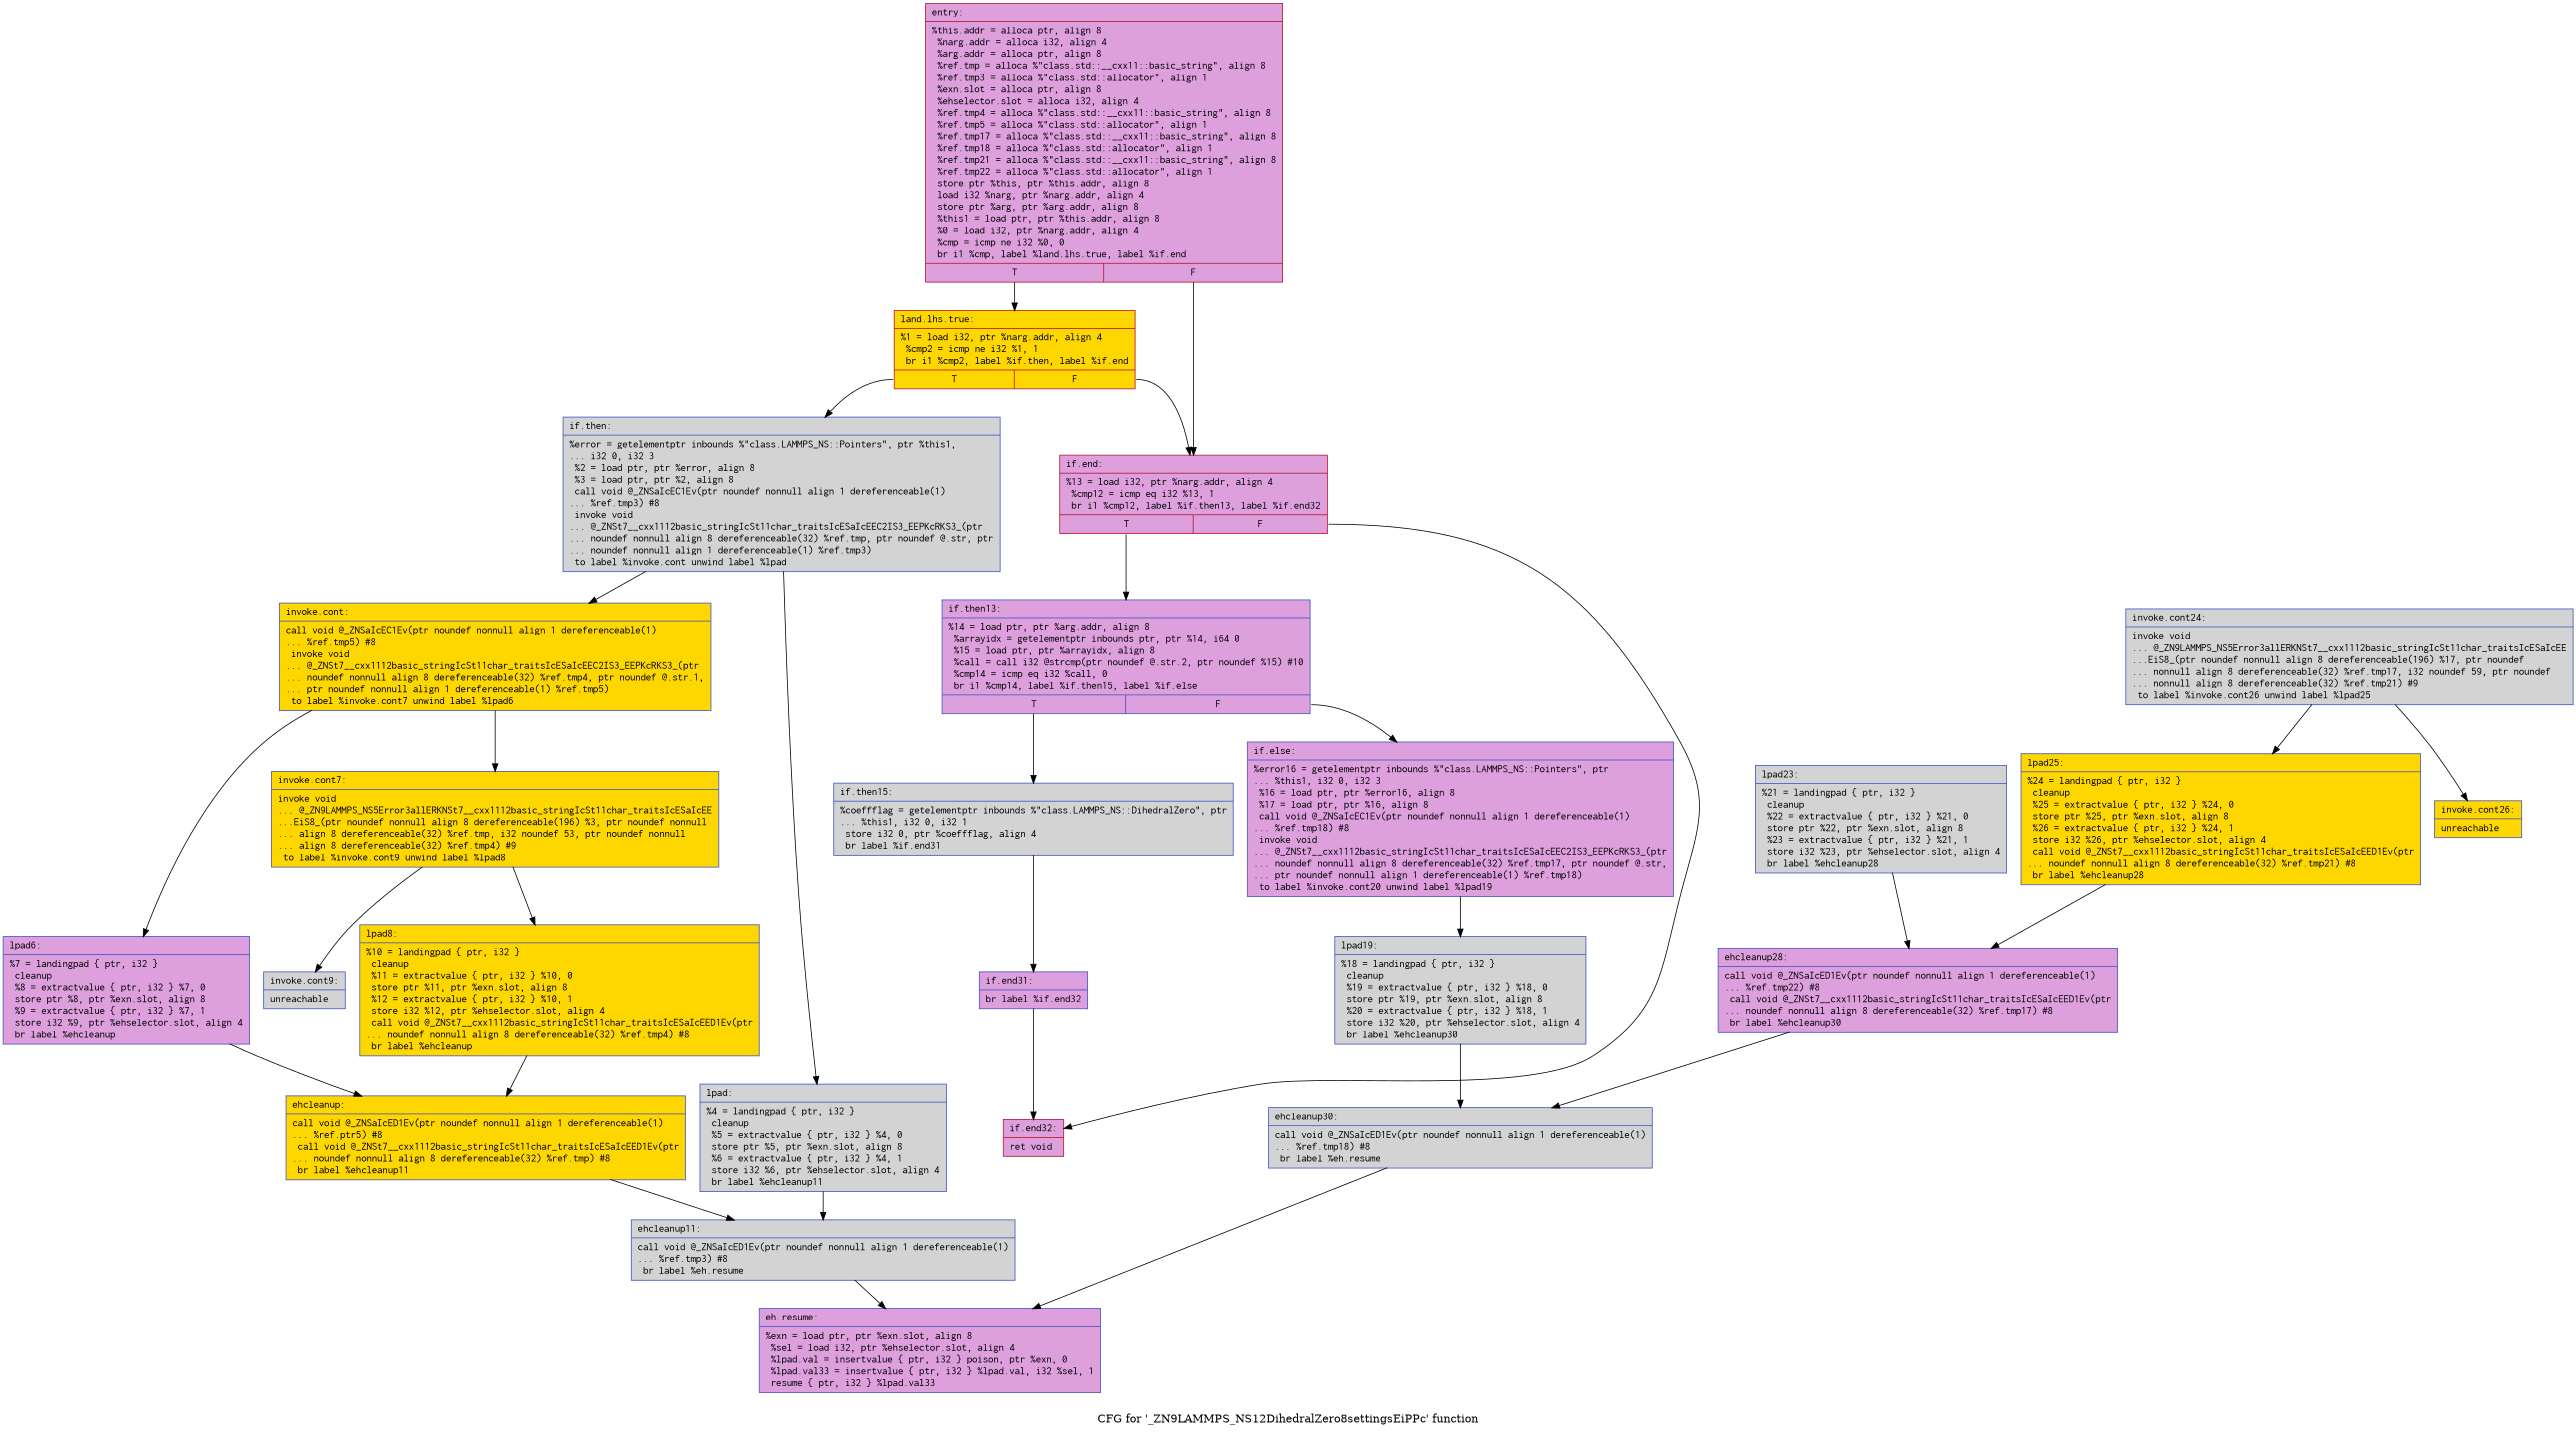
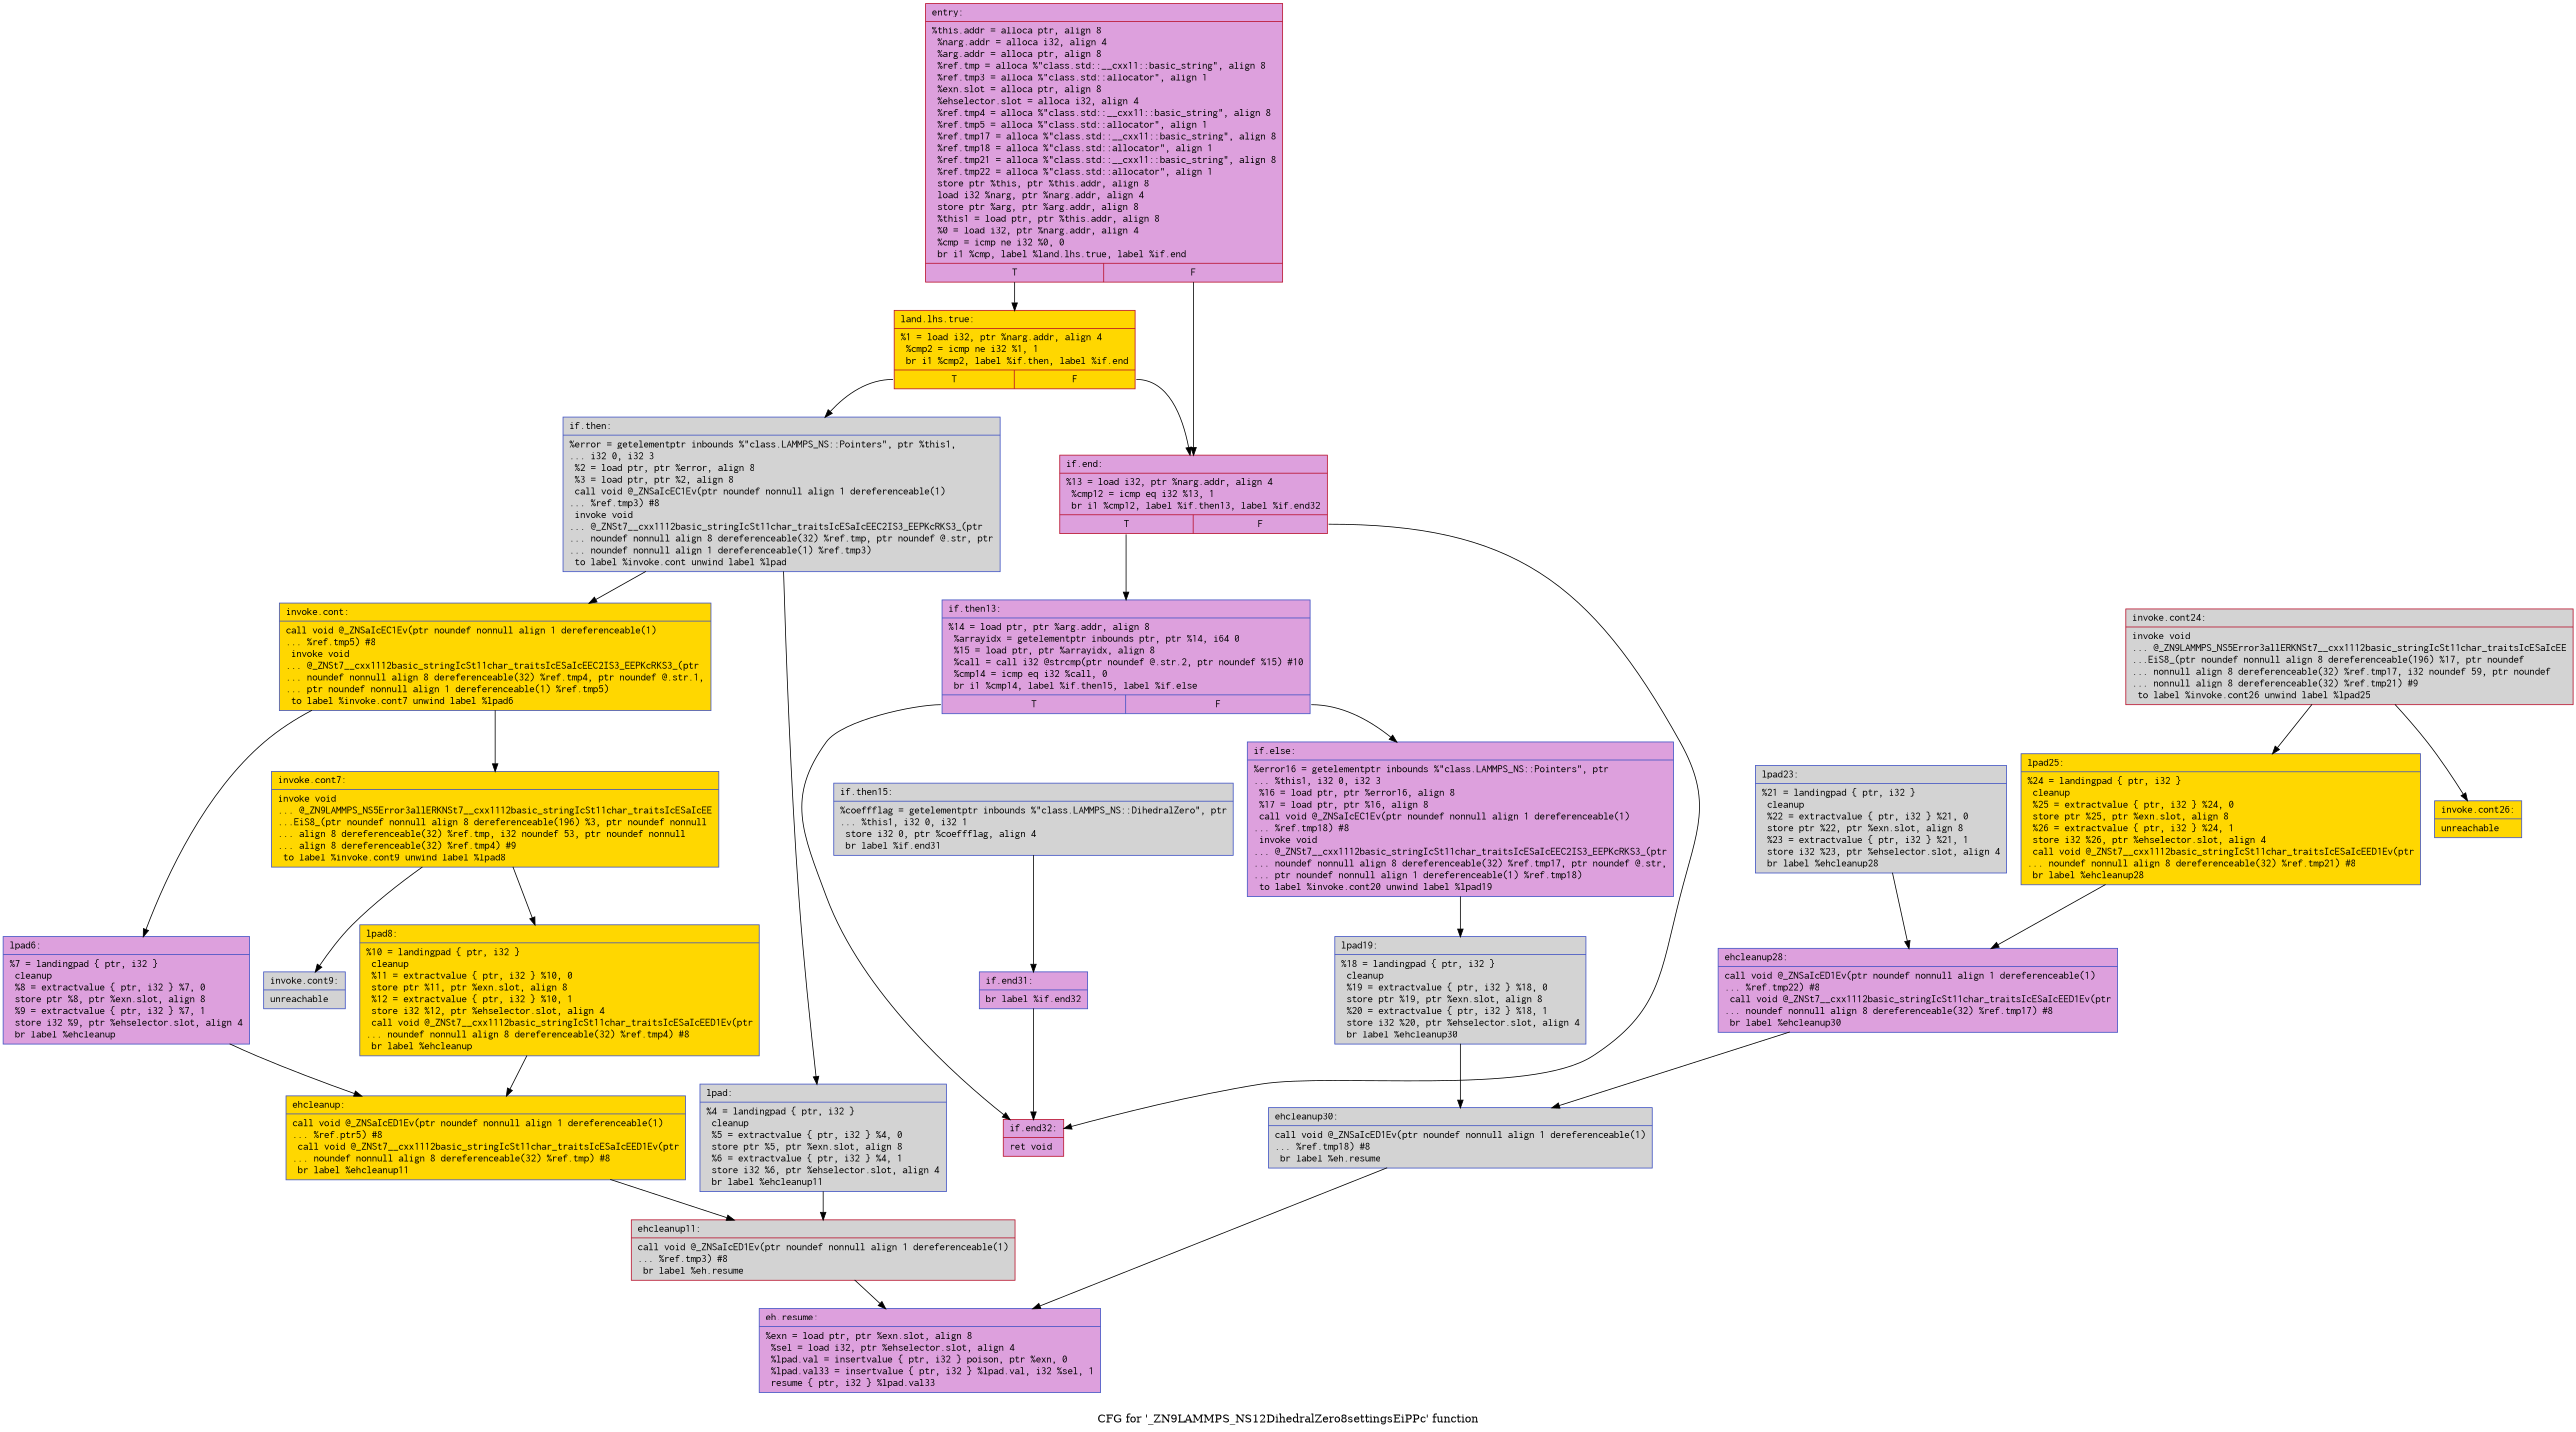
  digraph {
    label="CFG for '_ZN9LAMMPS_NS12DihedralZero8settingsEiPPc' function"
    node [color="#3d50c3ff" fillcolor=plum fontname=Courier shape=record style=filled]
    n1 [color="#b70d28ff" label="{entry:\l|  %this.addr = alloca ptr, align 8\l  %narg.addr = alloca i32, align 4\l  %arg.addr = alloca ptr, align 8\l  %ref.tmp = alloca %\"class.std::__cxx11::basic_string\", align 8\l  %ref.tmp3 = alloca %\"class.std::allocator\", align 1\l  %exn.slot = alloca ptr, align 8\l  %ehselector.slot = alloca i32, align 4\l  %ref.tmp4 = alloca %\"class.std::__cxx11::basic_string\", align 8\l  %ref.tmp5 = alloca %\"class.std::allocator\", align 1\l  %ref.tmp17 = alloca %\"class.std::__cxx11::basic_string\", align 8\l  %ref.tmp18 = alloca %\"class.std::allocator\", align 1\l  %ref.tmp21 = alloca %\"class.std::__cxx11::basic_string\", align 8\l  %ref.tmp22 = alloca %\"class.std::allocator\", align 1\l  store ptr %this, ptr %this.addr, align 8\l  load i32 %narg, ptr %narg.addr, align 4\l  store ptr %arg, ptr %arg.addr, align 8\l  %this1 = load ptr, ptr %this.addr, align 8\l  %0 = load i32, ptr %narg.addr, align 4\l  %cmp = icmp ne i32 %0, 0\l  br i1 %cmp, label %land.lhs.true, label %if.end\l|{<s0>T|<s1>F}}"]
    n2 [color="#b70d28ff" fillcolor=gold label="{land.lhs.true:\l|  %1 = load i32, ptr %narg.addr, align 4\l  %cmp2 = icmp ne i32 %1, 1\l  br i1 %cmp2, label %if.then, label %if.end\l|{<s0>T|<s1>F}}"]
    n3 [color="#b70d28ff" label="{if.end:\l|  %13 = load i32, ptr %narg.addr, align 4\l  %cmp12 = icmp eq i32 %13, 1\l  br i1 %cmp12, label %if.then13, label %if.end32\l|{<s0>T|<s1>F}}"]
    n4 [fillcolor=lightgrey label="{if.then:\l|  %error = getelementptr inbounds %\"class.LAMMPS_NS::Pointers\", ptr %this1,\l... i32 0, i32 3\l  %2 = load ptr, ptr %error, align 8\l  %3 = load ptr, ptr %2, align 8\l  call void @_ZNSaIcEC1Ev(ptr noundef nonnull align 1 dereferenceable(1)\l... %ref.tmp3) #8\l  invoke void\l... @_ZNSt7__cxx1112basic_stringIcSt11char_traitsIcESaIcEEC2IS3_EEPKcRKS3_(ptr\l... noundef nonnull align 8 dereferenceable(32) %ref.tmp, ptr noundef @.str, ptr\l... noundef nonnull align 1 dereferenceable(1) %ref.tmp3)\l          to label %invoke.cont unwind label %lpad\l}"]
    n5 [label="{if.then13:\l|  %14 = load ptr, ptr %arg.addr, align 8\l  %arrayidx = getelementptr inbounds ptr, ptr %14, i64 0\l  %15 = load ptr, ptr %arrayidx, align 8\l  %call = call i32 @strcmp(ptr noundef @.str.2, ptr noundef %15) #10\l  %cmp14 = icmp eq i32 %call, 0\l  br i1 %cmp14, label %if.then15, label %if.else\l|{<s0>T|<s1>F}}"]
    n6 [color="#b70d28ff" label="{if.end32:\l|  ret void\l}"]
    n7 [fillcolor=gold label="{invoke.cont:\l|  call void @_ZNSaIcEC1Ev(ptr noundef nonnull align 1 dereferenceable(1)\l... %ref.tmp5) #8\l  invoke void\l... @_ZNSt7__cxx1112basic_stringIcSt11char_traitsIcESaIcEEC2IS3_EEPKcRKS3_(ptr\l... noundef nonnull align 8 dereferenceable(32) %ref.tmp4, ptr noundef @.str.1,\l... ptr noundef nonnull align 1 dereferenceable(1) %ref.tmp5)\l          to label %invoke.cont7 unwind label %lpad6\l}"]
    n8 [fillcolor=lightgrey label="{lpad:\l|  %4 = landingpad \{ ptr, i32 \}\l          cleanup\l  %5 = extractvalue \{ ptr, i32 \} %4, 0\l  store ptr %5, ptr %exn.slot, align 8\l  %6 = extractvalue \{ ptr, i32 \} %4, 1\l  store i32 %6, ptr %ehselector.slot, align 4\l  br label %ehcleanup11\l}"]
    n9 [fillcolor=lightgrey label="{if.then15:\l|  %coeffflag = getelementptr inbounds %\"class.LAMMPS_NS::DihedralZero\", ptr\l... %this1, i32 0, i32 1\l  store i32 0, ptr %coeffflag, align 4\l  br label %if.end31\l}"]
    n10 [label="{if.else:\l|  %error16 = getelementptr inbounds %\"class.LAMMPS_NS::Pointers\", ptr\l... %this1, i32 0, i32 3\l  %16 = load ptr, ptr %error16, align 8\l  %17 = load ptr, ptr %16, align 8\l  call void @_ZNSaIcEC1Ev(ptr noundef nonnull align 1 dereferenceable(1)\l... %ref.tmp18) #8\l  invoke void\l... @_ZNSt7__cxx1112basic_stringIcSt11char_traitsIcESaIcEEC2IS3_EEPKcRKS3_(ptr\l... noundef nonnull align 8 dereferenceable(32) %ref.tmp17, ptr noundef @.str,\l... ptr noundef nonnull align 1 dereferenceable(1) %ref.tmp18)\l          to label %invoke.cont20 unwind label %lpad19\l}"]
    n11 [fillcolor=gold label="{invoke.cont7:\l|  invoke void\l... @_ZN9LAMMPS_NS5Error3allERKNSt7__cxx1112basic_stringIcSt11char_traitsIcESaIcEE\l...EiS8_(ptr noundef nonnull align 8 dereferenceable(196) %3, ptr noundef nonnull\l... align 8 dereferenceable(32) %ref.tmp, i32 noundef 53, ptr noundef nonnull\l... align 8 dereferenceable(32) %ref.tmp4) #9\l          to label %invoke.cont9 unwind label %lpad8\l}"]
    n12 [label="{lpad6:\l|  %7 = landingpad \{ ptr, i32 \}\l          cleanup\l  %8 = extractvalue \{ ptr, i32 \} %7, 0\l  store ptr %8, ptr %exn.slot, align 8\l  %9 = extractvalue \{ ptr, i32 \} %7, 1\l  store i32 %9, ptr %ehselector.slot, align 4\l  br label %ehcleanup\l}"]
-   n13 [fillcolor=lightgrey label="{ehcleanup11:\l|  call void @_ZNSaIcED1Ev(ptr noundef nonnull align 1 dereferenceable(1)\l... %ref.tmp3) #8\l  br label %eh.resume\l}"]
+   n13 [color="#b70d28ff" fillcolor=lightgrey label="{ehcleanup11:\l|  call void @_ZNSaIcED1Ev(ptr noundef nonnull align 1 dereferenceable(1)\l... %ref.tmp3) #8\l  br label %eh.resume\l}"]
    n14 [fillcolor=lightgrey label="{invoke.cont9:\l|  unreachable\l}"]
    n15 [fillcolor=gold label="{lpad8:\l|  %10 = landingpad \{ ptr, i32 \}\l          cleanup\l  %11 = extractvalue \{ ptr, i32 \} %10, 0\l  store ptr %11, ptr %exn.slot, align 8\l  %12 = extractvalue \{ ptr, i32 \} %10, 1\l  store i32 %12, ptr %ehselector.slot, align 4\l  call void @_ZNSt7__cxx1112basic_stringIcSt11char_traitsIcESaIcEED1Ev(ptr\l... noundef nonnull align 8 dereferenceable(32) %ref.tmp4) #8\l  br label %ehcleanup\l}"]
    n16 [fillcolor=gold label="{ehcleanup:\l|  call void @_ZNSaIcED1Ev(ptr noundef nonnull align 1 dereferenceable(1)\l... %ref.ptr5) #8\l  call void @_ZNSt7__cxx1112basic_stringIcSt11char_traitsIcESaIcEED1Ev(ptr\l... noundef nonnull align 8 dereferenceable(32) %ref.tmp) #8\l  br label %ehcleanup11\l}"]
    n17 [label="{eh.resume:\l|  %exn = load ptr, ptr %exn.slot, align 8\l  %sel = load i32, ptr %ehselector.slot, align 4\l  %lpad.val = insertvalue \{ ptr, i32 \} poison, ptr %exn, 0\l  %lpad.val33 = insertvalue \{ ptr, i32 \} %lpad.val, i32 %sel, 1\l  resume \{ ptr, i32 \} %lpad.val33\l}"]
    n18 [label="{if.end31:\l|  br label %if.end32\l}"]
    n19 [fillcolor=lightgrey label="{lpad19:\l|  %18 = landingpad \{ ptr, i32 \}\l          cleanup\l  %19 = extractvalue \{ ptr, i32 \} %18, 0\l  store ptr %19, ptr %exn.slot, align 8\l  %20 = extractvalue \{ ptr, i32 \} %18, 1\l  store i32 %20, ptr %ehselector.slot, align 4\l  br label %ehcleanup30\l}"]
    n20 [fillcolor=lightgrey label="{ehcleanup30:\l|  call void @_ZNSaIcED1Ev(ptr noundef nonnull align 1 dereferenceable(1)\l... %ref.tmp18) #8\l  br label %eh.resume\l}"]
-   n21 [fillcolor=lightgrey label="{invoke.cont24:\l|  invoke void\l... @_ZN9LAMMPS_NS5Error3allERKNSt7__cxx1112basic_stringIcSt11char_traitsIcESaIcEE\l...EiS8_(ptr noundef nonnull align 8 dereferenceable(196) %17, ptr noundef\l... nonnull align 8 dereferenceable(32) %ref.tmp17, i32 noundef 59, ptr noundef\l... nonnull align 8 dereferenceable(32) %ref.tmp21) #9\l          to label %invoke.cont26 unwind label %lpad25\l}"]
+   n21 [color="#b70d28ff" fillcolor=lightgrey label="{invoke.cont24:\l|  invoke void\l... @_ZN9LAMMPS_NS5Error3allERKNSt7__cxx1112basic_stringIcSt11char_traitsIcESaIcEE\l...EiS8_(ptr noundef nonnull align 8 dereferenceable(196) %17, ptr noundef\l... nonnull align 8 dereferenceable(32) %ref.tmp17, i32 noundef 59, ptr noundef\l... nonnull align 8 dereferenceable(32) %ref.tmp21) #9\l          to label %invoke.cont26 unwind label %lpad25\l}"]
    n22 [fillcolor=gold label="{invoke.cont26:\l|  unreachable\l}"]
    n23 [fillcolor=gold label="{lpad25:\l|  %24 = landingpad \{ ptr, i32 \}\l          cleanup\l  %25 = extractvalue \{ ptr, i32 \} %24, 0\l  store ptr %25, ptr %exn.slot, align 8\l  %26 = extractvalue \{ ptr, i32 \} %24, 1\l  store i32 %26, ptr %ehselector.slot, align 4\l  call void @_ZNSt7__cxx1112basic_stringIcSt11char_traitsIcESaIcEED1Ev(ptr\l... noundef nonnull align 8 dereferenceable(32) %ref.tmp21) #8\l  br label %ehcleanup28\l}"]
    n24 [fillcolor=lightgrey label="{lpad23:\l|  %21 = landingpad \{ ptr, i32 \}\l          cleanup\l  %22 = extractvalue \{ ptr, i32 \} %21, 0\l  store ptr %22, ptr %exn.slot, align 8\l  %23 = extractvalue \{ ptr, i32 \} %21, 1\l  store i32 %23, ptr %ehselector.slot, align 4\l  br label %ehcleanup28\l}"]
    n25 [label="{ehcleanup28:\l|  call void @_ZNSaIcED1Ev(ptr noundef nonnull align 1 dereferenceable(1)\l... %ref.tmp22) #8\l  call void @_ZNSt7__cxx1112basic_stringIcSt11char_traitsIcESaIcEED1Ev(ptr\l... noundef nonnull align 8 dereferenceable(32) %ref.tmp17) #8\l  br label %ehcleanup30\l}"]
    n1 -> n2 [tailport=s0]
    n1 -> n3 [tailport=s1]
    n2 -> n3 [tailport=s1]
    n2 -> n4 [tailport=s0]
    n3 -> n5 [tailport=s0]
    n3 -> n6 [tailport=s1]
    n4 -> n7
    n4 -> n8
-   n5 -> n9 [tailport=s0]
+   n5 -> n6 [tailport=s0]
    n5 -> n10 [tailport=s1]
    n7 -> n11
    n7 -> n12
    n8 -> n13
    n9 -> n18
    n10 -> n19
    n11 -> n14
    n11 -> n15
    n12 -> n16
    n13 -> n17
    n15 -> n16
    n16 -> n13
    n18 -> n6
    n19 -> n20
    n20 -> n17
    n21 -> n22
    n21 -> n23
    n23 -> n25
    n24 -> n25
    n25 -> n20
  }
